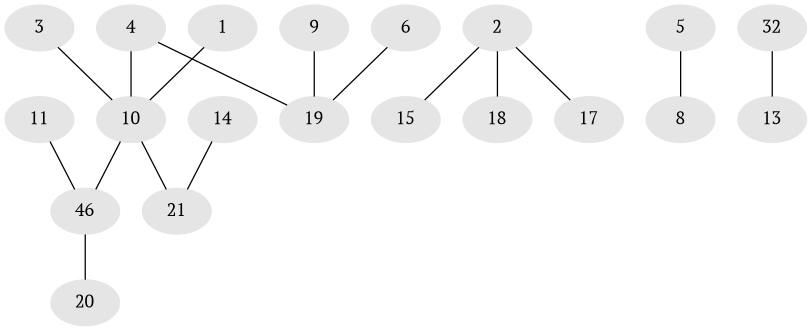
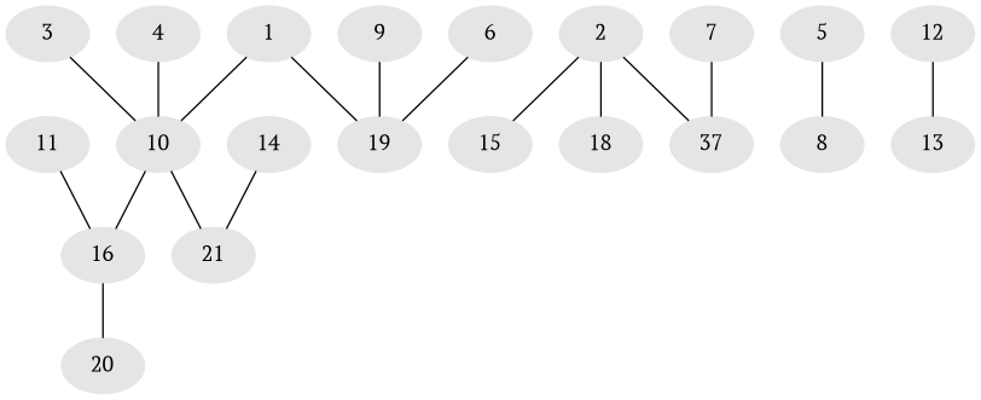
  graph {
    fontname="PT Serif"
    node [color=gray90 fontname="PT Serif" style=filled]
    edge [fontname="PT Serif" weight=1.0]
    1
    10
    19
    2
    15
-   17
+   17 [label=37]
    18
-   16 [label=46]
+   16
    21
    3
    4
    5
    8
    20
    6
+   7
    9
-   12 [label=32]
+   12
    13
    11
    14
    1 -- 10
-   4 -- 19
+   1 -- 19
    10 -- 16
    10 -- 21
    2 -- 15
    2 -- 17
    2 -- 18
    16 -- 20
    3 -- 10
    4 -- 10
    5 -- 8
    6 -- 19
+   7 -- 17
    9 -- 19
    12 -- 13
    11 -- 16
    14 -- 21
  }
